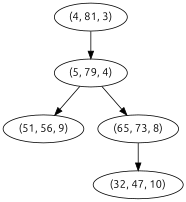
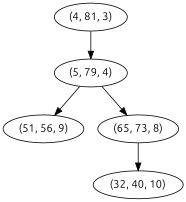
  digraph {
    fontname=Ubuntu
    node [fontname=Ubuntu]
    edge [fontname=Ubuntu]
    "(4, 81, 3)"
    "(5, 79, 4)"
    "(51, 56, 9)"
    "(65, 73, 8)"
-   "(32, 40, 10)" [label="(32, 47, 10)"]
+   "(32, 40, 10)"
    "(4, 81, 3)" -> "(5, 79, 4)"
    "(5, 79, 4)" -> "(51, 56, 9)"
    "(5, 79, 4)" -> "(65, 73, 8)"
    "(65, 73, 8)" -> "(32, 40, 10)"
  }
